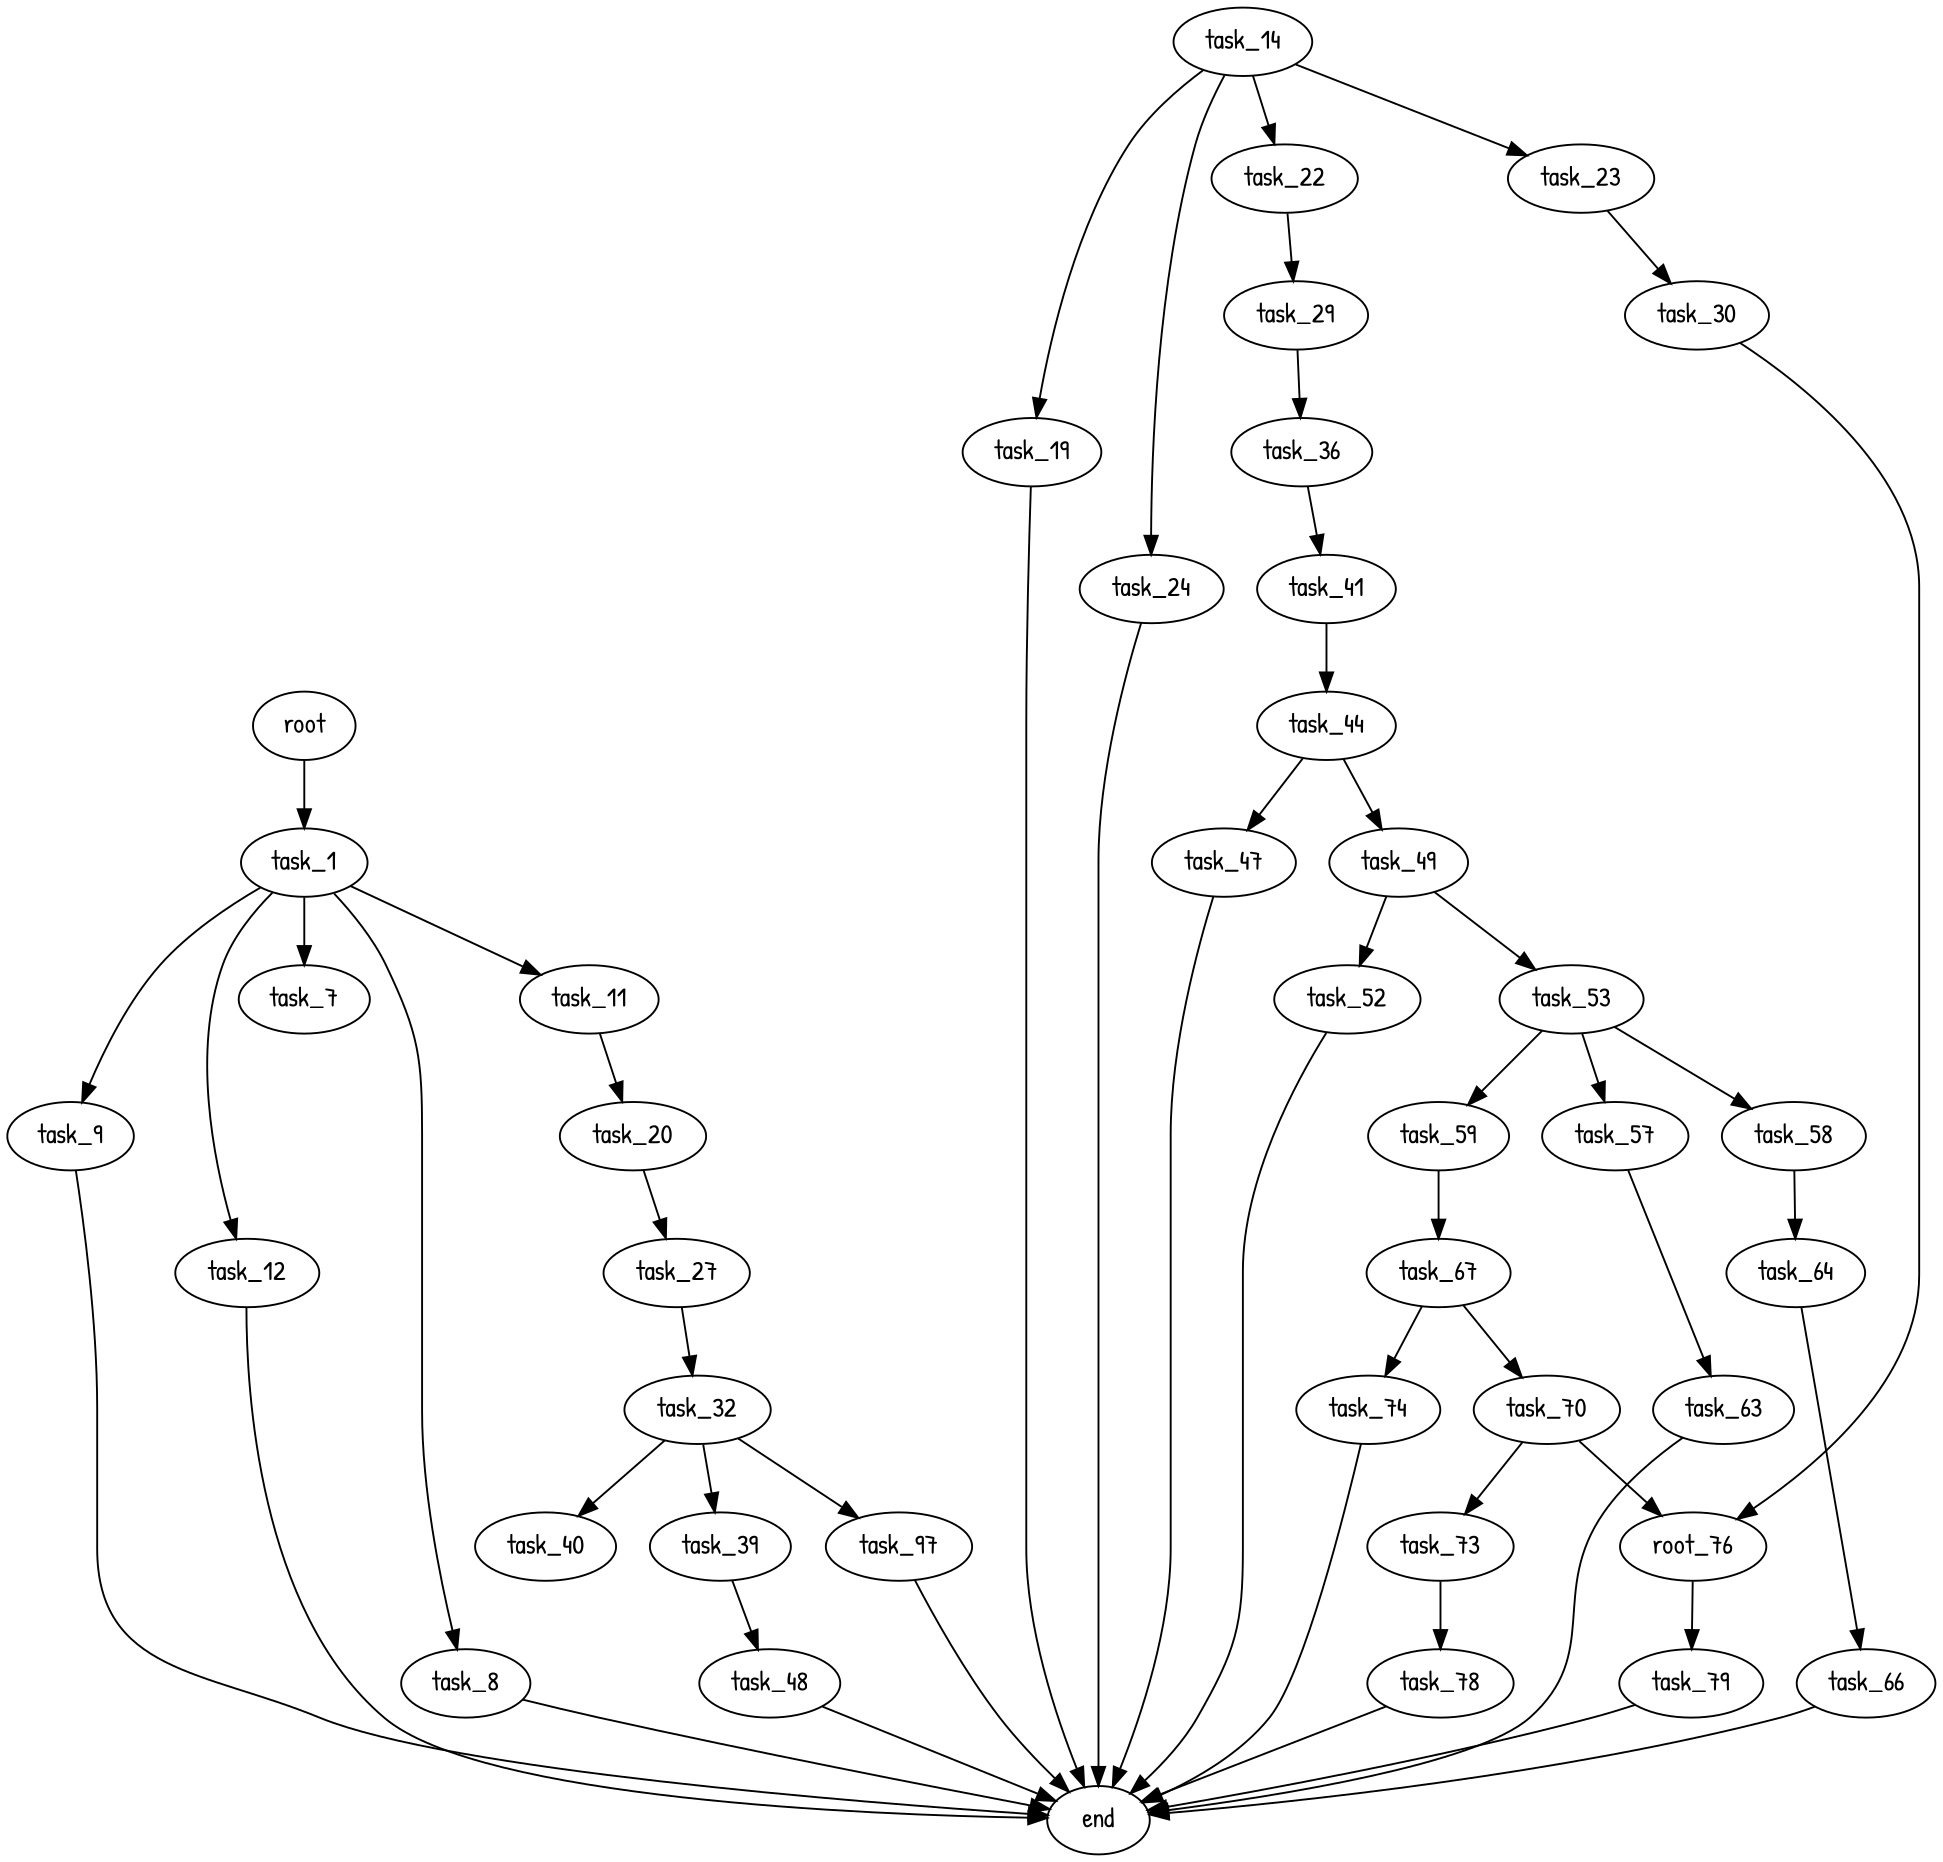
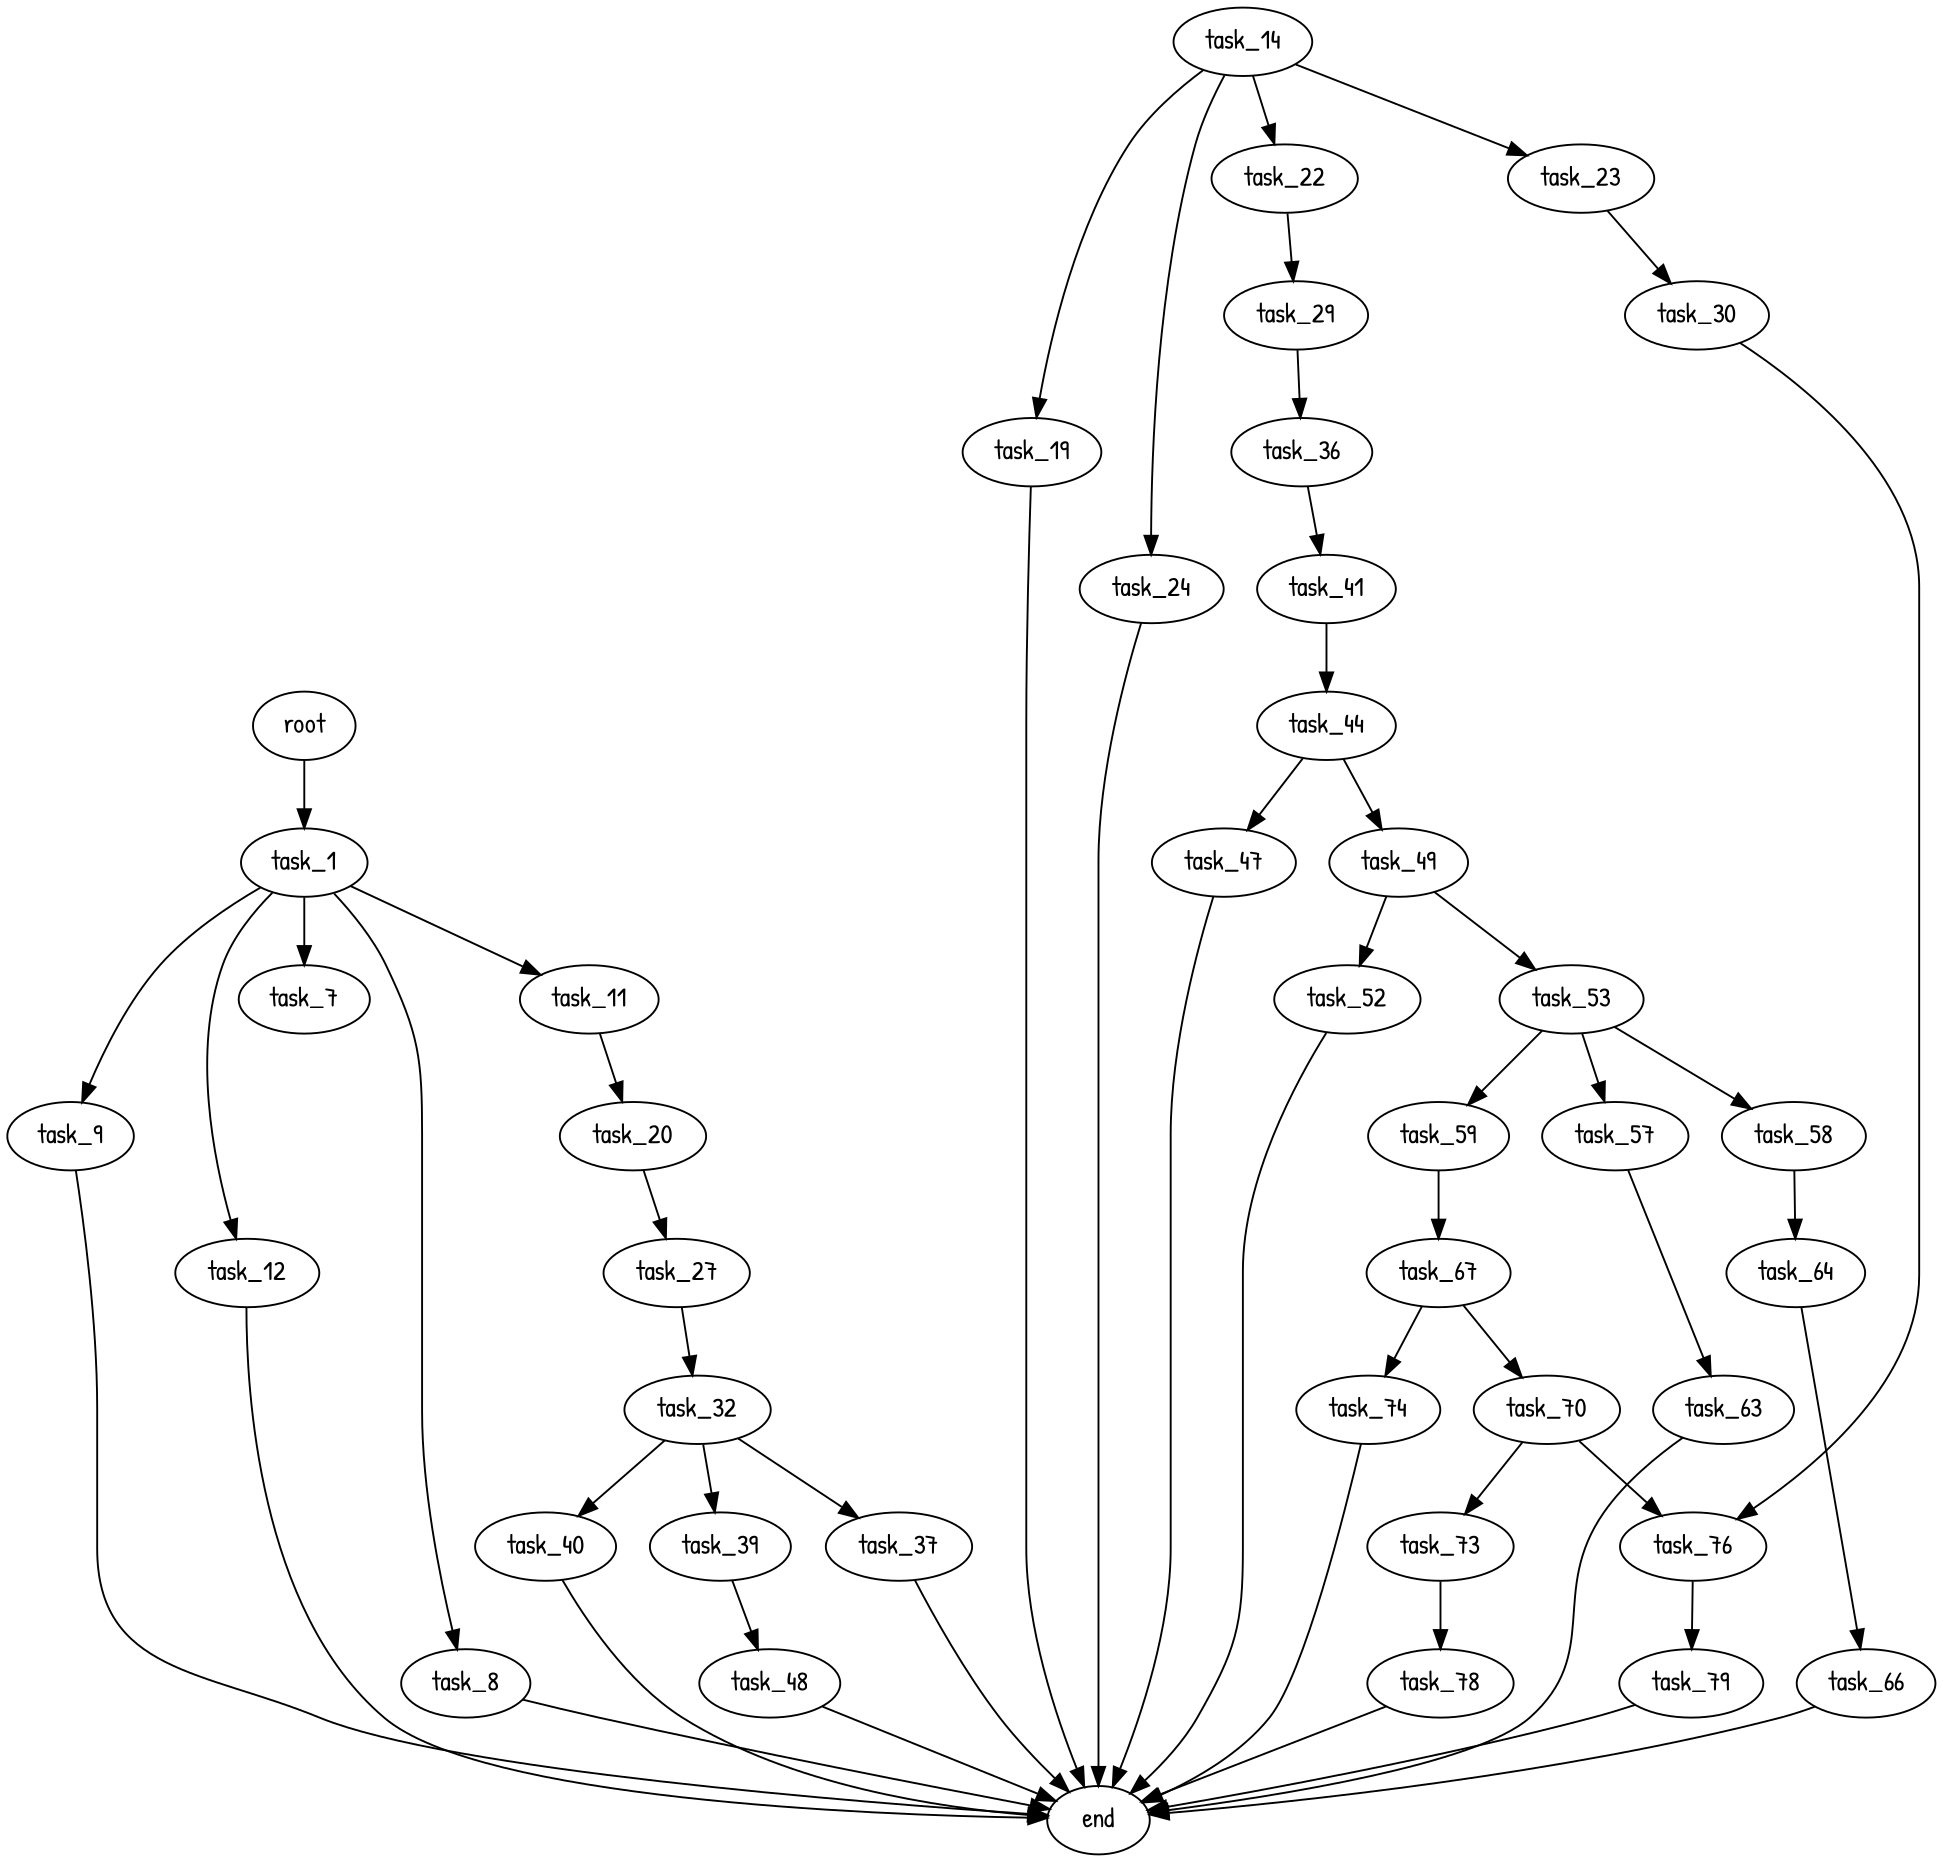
  digraph {
    fontname="Patrick Hand"
    node [fontname="Patrick Hand"]
    edge [fontname="Patrick Hand"]
    root
    task_1
    task_7
    task_8
    task_9
    task_11
    task_12
    end
    task_20
    task_14
    task_19
    task_22
    task_23
    task_24
    task_27
    task_29
    task_30
    task_32
    task_36
-   task_76 [label=root_76]
-   task_37 [label=task_97]
+   task_76
+   task_37
    task_39
    task_40
    task_41
    task_48
    task_44
    task_47
    task_49
    task_52
    task_53
    task_57
    task_58
    task_59
    task_63
    task_64
    task_67
    task_66
    task_70
    task_74
    task_73
    task_78
    task_79
    root -> task_1
    task_1 -> task_7
    task_1 -> task_8
    task_1 -> task_9
    task_1 -> task_11
    task_1 -> task_12
    task_8 -> end
    task_9 -> end
    task_11 -> task_20
    task_12 -> end
    task_20 -> task_27
    task_14 -> task_19
    task_14 -> task_22
    task_14 -> task_23
    task_14 -> task_24
    task_19 -> end
    task_22 -> task_29
    task_23 -> task_30
    task_24 -> end
    task_27 -> task_32
    task_29 -> task_36
    task_30 -> task_76
    task_32 -> task_37
    task_32 -> task_39
    task_32 -> task_40
    task_36 -> task_41
    task_76 -> task_79
    task_37 -> end
    task_39 -> task_48
+   task_40 -> end
    task_41 -> task_44
    task_48 -> end
    task_44 -> task_47
    task_44 -> task_49
    task_47 -> end
    task_49 -> task_52
    task_49 -> task_53
    task_52 -> end
    task_53 -> task_57
    task_53 -> task_58
    task_53 -> task_59
    task_57 -> task_63
    task_58 -> task_64
    task_59 -> task_67
    task_63 -> end
    task_64 -> task_66
    task_67 -> task_70
    task_67 -> task_74
    task_66 -> end
    task_70 -> task_76
    task_70 -> task_73
    task_74 -> end
    task_73 -> task_78
    task_78 -> end
    task_79 -> end
  }
